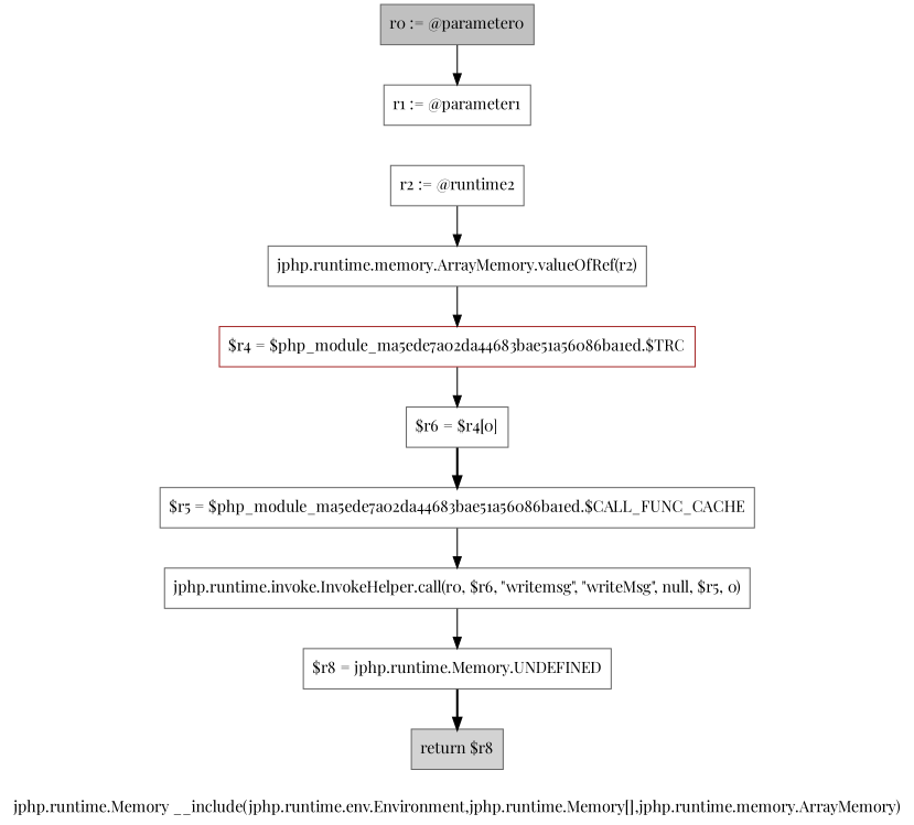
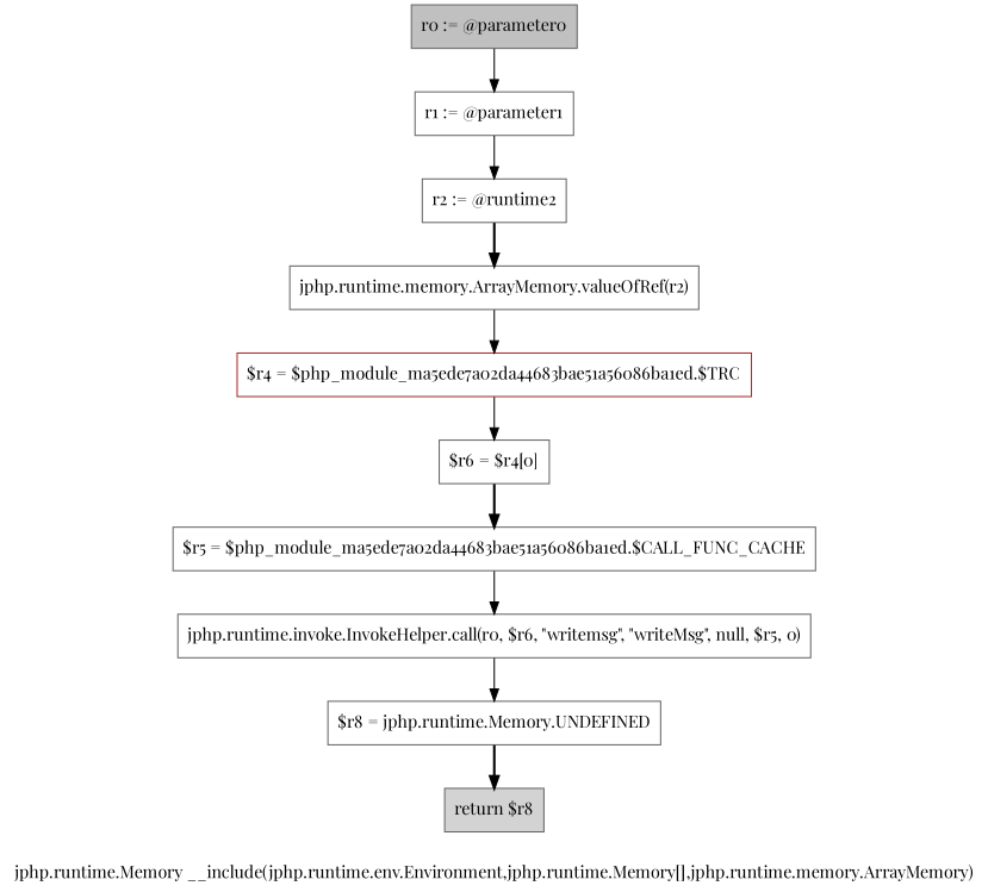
  digraph {
    fontname="Playfair Display"
    label="jphp.runtime.Memory __include(jphp.runtime.env.Environment,jphp.runtime.Memory[],jphp.runtime.memory.ArrayMemory)"
    node [color=gray40 fontname="Playfair Display" shape=box]
    edge [fontname="Playfair Display" style=solid]
    n1 [fillcolor=gray label="r0 := @parameter0" style=filled]
    n2 [label="r1 := @parameter1"]
    n3 [label="r2 := @runtime2"]
    n4 [label="jphp.runtime.memory.ArrayMemory.valueOfRef(r2)"]
    n5 [color=brown label="$r4 = $php_module_ma5ede7a02da44683bae51a56086ba1ed.$TRC"]
    n6 [label="$r6 = $r4[0]"]
    n7 [label="$r5 = $php_module_ma5ede7a02da44683bae51a56086ba1ed.$CALL_FUNC_CACHE"]
    n8 [label="jphp.runtime.invoke.InvokeHelper.call(r0, $r6, \"writemsg\", \"writeMsg\", null, $r5, 0)"]
    n9 [label="$r8 = jphp.runtime.Memory.UNDEFINED"]
    n10 [fillcolor=lightgray label="return $r8" style=filled]
    n1 -> n2
-   n3 -> n4
+   n2 -> n3
+   n3 -> n4 [style=bold]
    n4 -> n5
    n5 -> n6
    n6 -> n7 [style=bold]
    n7 -> n8
    n8 -> n9
    n9 -> n10 [style=bold]
  }
